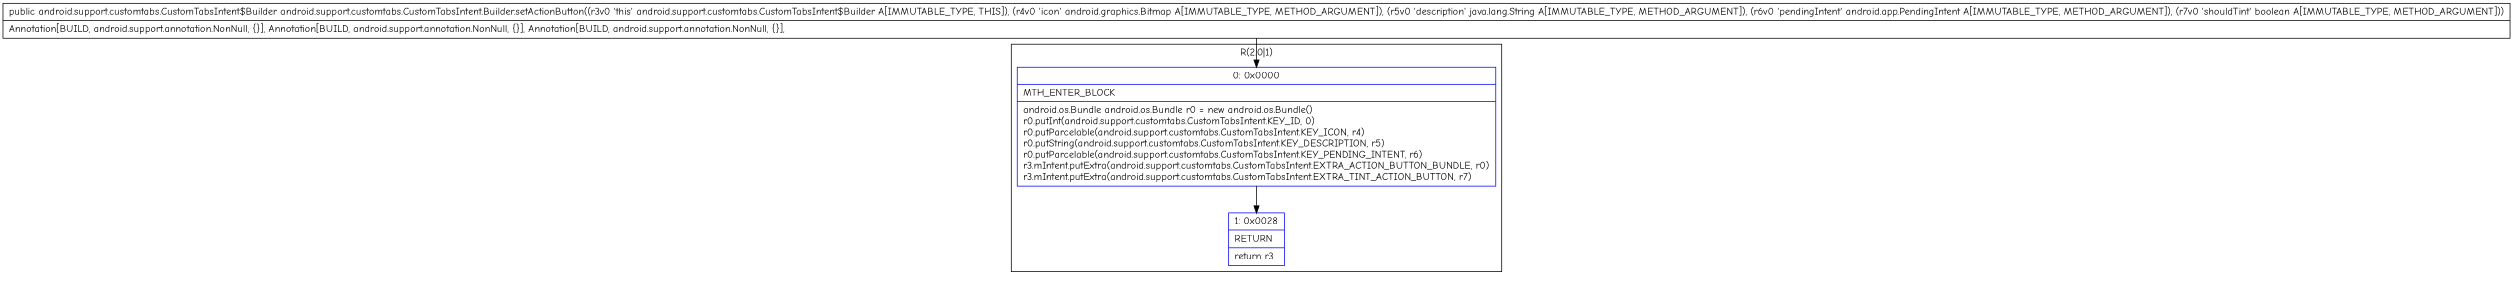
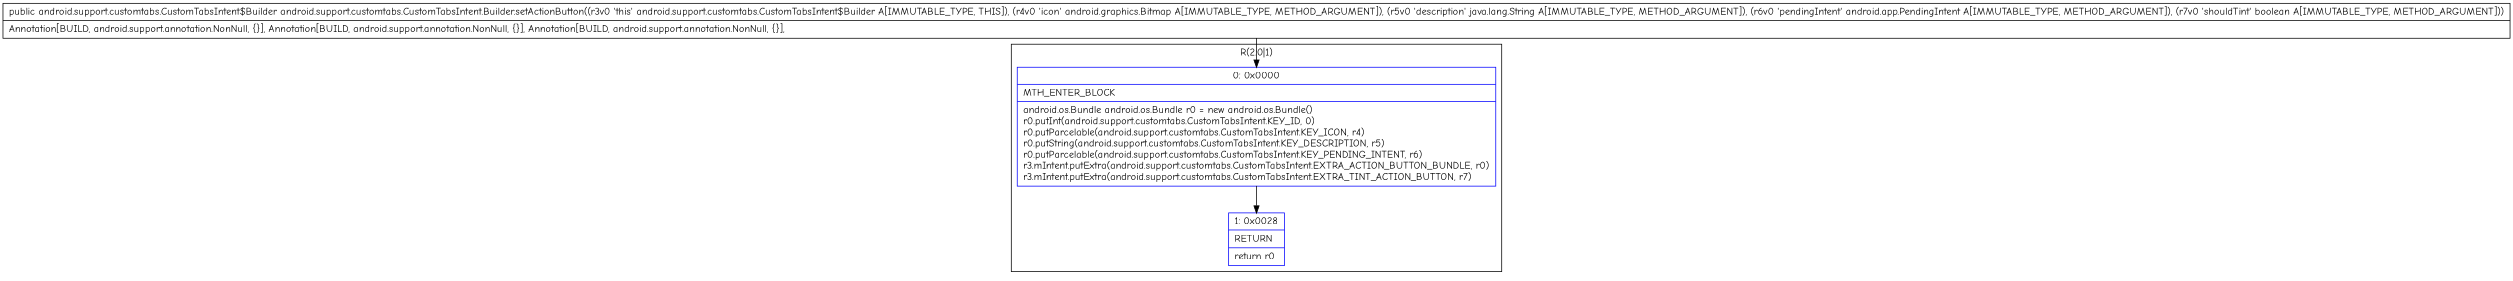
  digraph {
    fontname="Comic Neue"
    node [color=blue shape=record fontname="Comic Neue"]
    edge [fontname="Comic Neue"]
    n1 [label="{0\:\ 0x0000|MTH_ENTER_BLOCK\l|android.os.Bundle android.os.Bundle r0 = new android.os.Bundle()\lr0.putInt(android.support.customtabs.CustomTabsIntent.KEY_ID, 0)\lr0.putParcelable(android.support.customtabs.CustomTabsIntent.KEY_ICON, r4)\lr0.putString(android.support.customtabs.CustomTabsIntent.KEY_DESCRIPTION, r5)\lr0.putParcelable(android.support.customtabs.CustomTabsIntent.KEY_PENDING_INTENT, r6)\lr3.mIntent.putExtra(android.support.customtabs.CustomTabsIntent.EXTRA_ACTION_BUTTON_BUNDLE, r0)\lr3.mIntent.putExtra(android.support.customtabs.CustomTabsIntent.EXTRA_TINT_ACTION_BUTTON, r7)\l}"]
-   n2 [label="{1\:\ 0x0028|RETURN\l|return r3\l}"]
+   n2 [label="{1\:\ 0x0028|RETURN\l|return r0\l}"]
    n3 [label="{public android.support.customtabs.CustomTabsIntent$Builder android.support.customtabs.CustomTabsIntent.Builder.setActionButton((r3v0 'this' android.support.customtabs.CustomTabsIntent$Builder A[IMMUTABLE_TYPE, THIS]), (r4v0 'icon' android.graphics.Bitmap A[IMMUTABLE_TYPE, METHOD_ARGUMENT]), (r5v0 'description' java.lang.String A[IMMUTABLE_TYPE, METHOD_ARGUMENT]), (r6v0 'pendingIntent' android.app.PendingIntent A[IMMUTABLE_TYPE, METHOD_ARGUMENT]), (r7v0 'shouldTint' boolean A[IMMUTABLE_TYPE, METHOD_ARGUMENT]))  | Annotation[BUILD, android.support.annotation.NonNull, \{\}], Annotation[BUILD, android.support.annotation.NonNull, \{\}], Annotation[BUILD, android.support.annotation.NonNull, \{\}], \l}" color=""]
    subgraph cluster_1 {
      label="R(2:0|1)"
      n1
      n2
    }
    n1 -> n2
    n3 -> n1
  }
